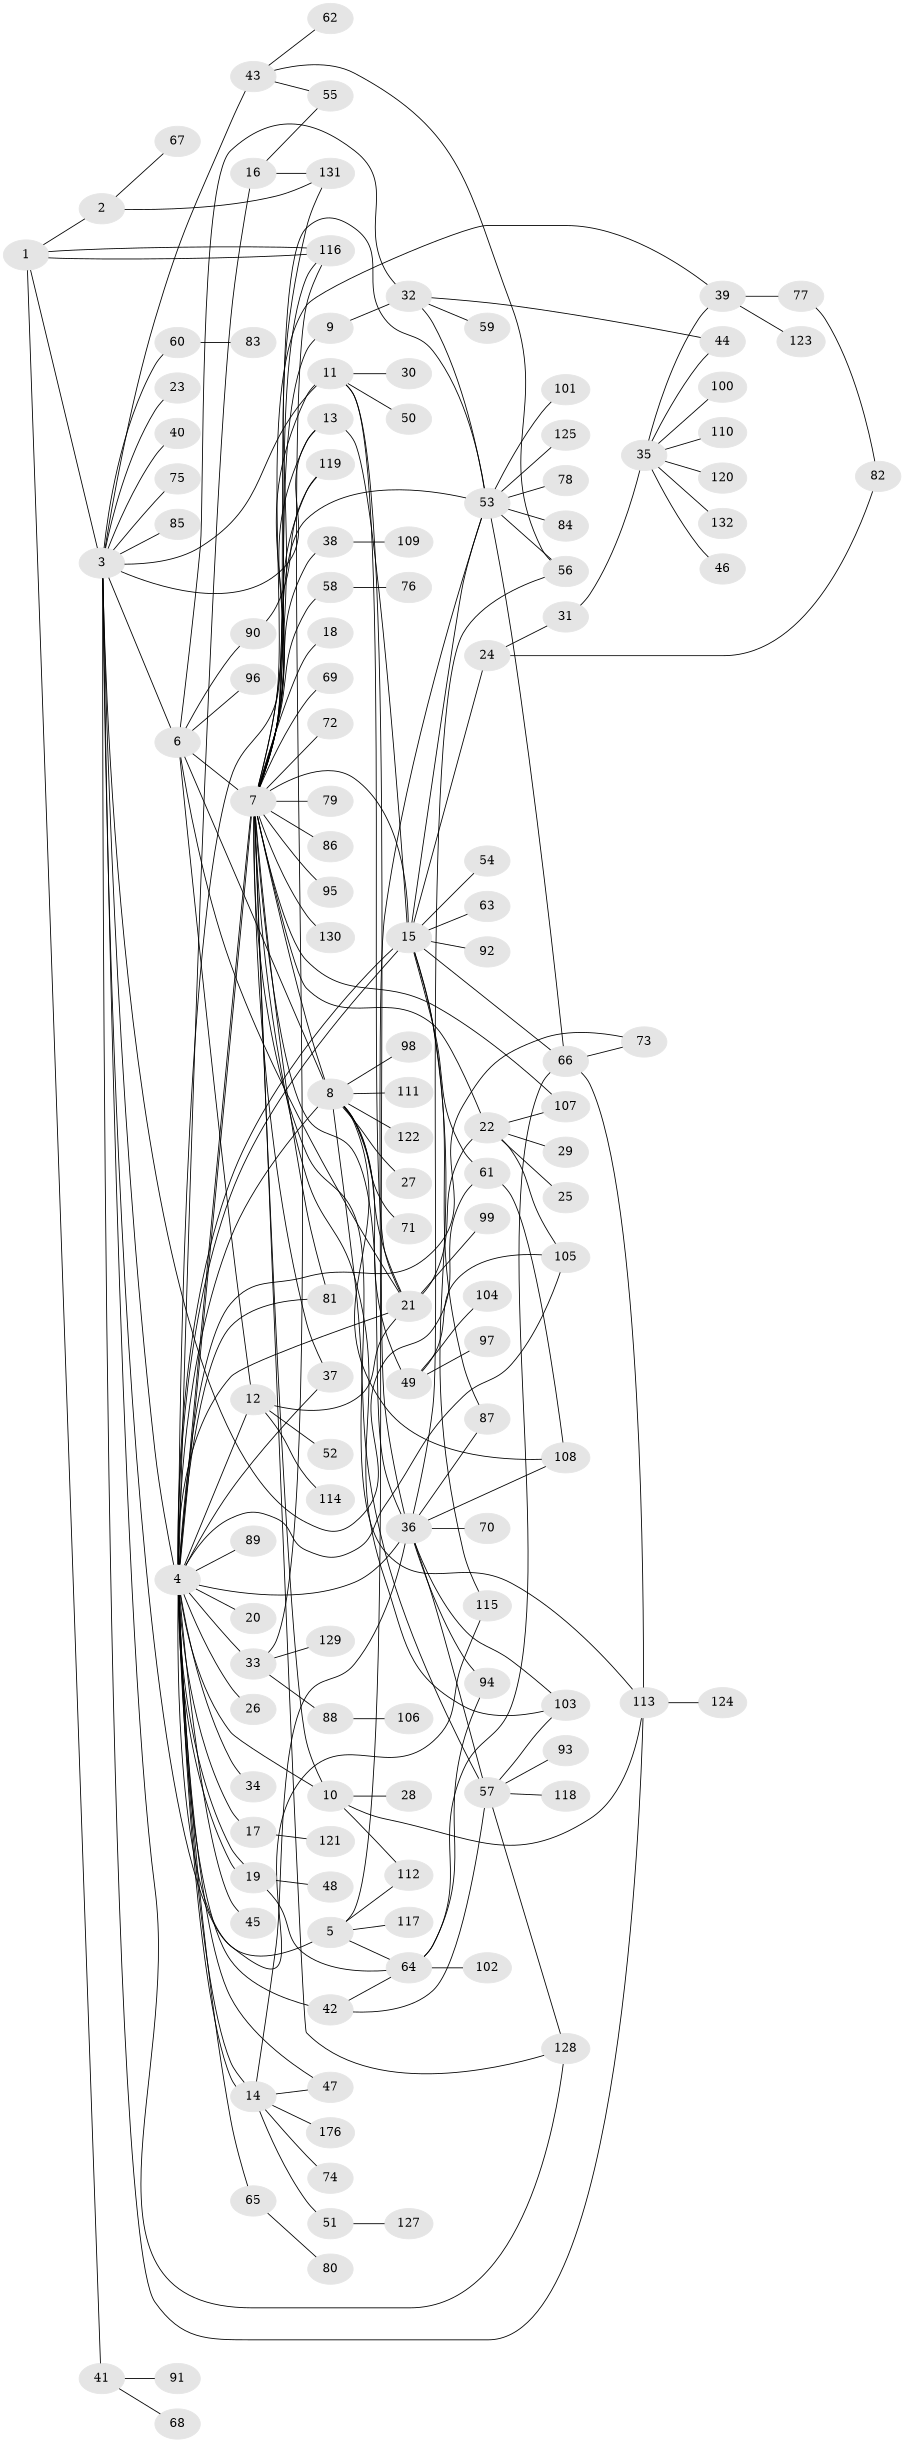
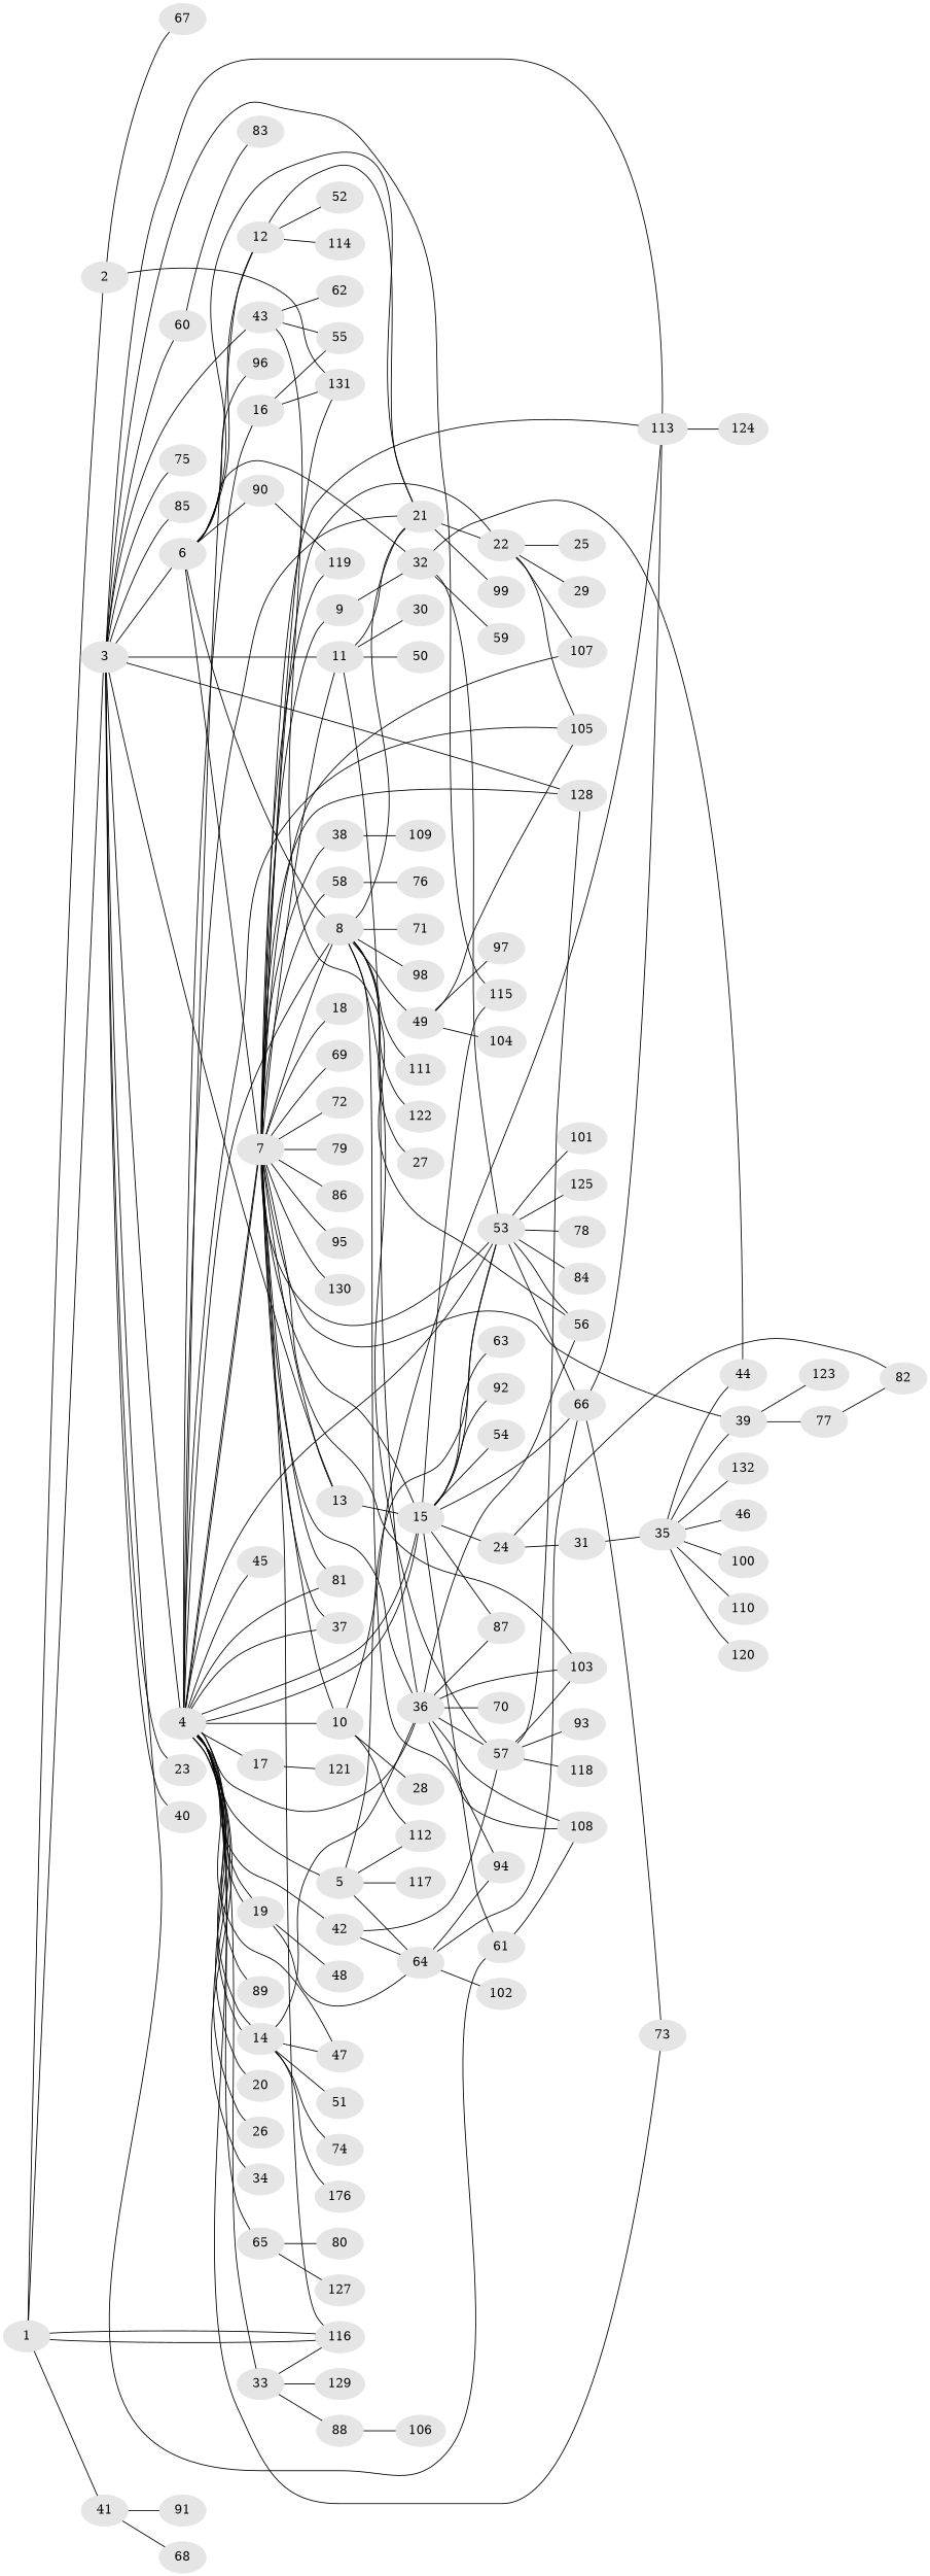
  graph {
    rankdir=LR
    node [color=gray90 style=filled]
    1
    2
    3
    41
    116
    67
    131
    4
    6
    11
    13
    23
    40
    43
    60
    61
    75
    85
    113
    115
    128
    68
    91
    5
    7
    8
    10
    12
    14
    15
    16
    17
    19
    20
    21
    26
    33
    34
    36
    37
    42
    45
    47
    53
    65
    73
    81
    89
    105
    32
    90
    96
    30
    50
    55
    56
    62
    83
    108
    124
    64
    112
    117
    9
    18
    22
    38
    39
    58
    69
    72
    79
    86
    95
    103
    107
    119
    130
    27
    49
    57
    71
    98
    111
    122
    28
    52
    114
    51
    74
    n91 [label=176]
    24
    54
    63
    66
    87
    92
    121
    48
    99
    88
    129
    70
    94
    78
    84
    101
    125
    80
    102
    44
    59
    25
    29
    109
    77
    123
    76
    97
    104
    93
    118
    127
    31
    82
    35
    46
    100
    110
    120
    132
    106
    1 -- 2
    1 -- 3
    1 -- 41
    1 -- 116
    1 -- 116
    2 -- 67
    2 -- 131
    3 -- 4
    3 -- 6
    3 -- 11
    3 -- 13
    3 -- 23
    3 -- 40
    3 -- 43
    3 -- 60
    3 -- 61
    3 -- 75
    3 -- 85
    3 -- 113
    3 -- 115
    3 -- 128
    41 -- 68
    41 -- 91
    4 -- 5
    4 -- 7
    4 -- 7
    4 -- 8
    4 -- 10
    4 -- 12
    4 -- 14
    4 -- 14
    4 -- 15
    4 -- 15
    4 -- 16
    4 -- 17
    4 -- 19
    4 -- 19
    4 -- 20
    4 -- 21
    4 -- 26
    4 -- 33
    4 -- 34
    4 -- 36
    4 -- 37
    4 -- 42
    4 -- 45
    4 -- 47
    4 -- 53
    4 -- 65
    4 -- 73
    4 -- 81
    4 -- 89
    4 -- 105
    6 -- 7
    6 -- 8
    6 -- 12
    6 -- 21
    6 -- 32
    6 -- 90
    6 -- 96
    11 -- 21
    11 -- 36
    11 -- 30
    11 -- 50
    13 -- 15
    43 -- 55
    43 -- 56
    43 -- 62
    60 -- 83
    61 -- 108
    113 -- 124
    5 -- 53
    5 -- 64
    5 -- 112
    5 -- 117
    7 -- 116
    7 -- 131
    7 -- 11
    7 -- 13
    7 -- 113
    7 -- 128
    7 -- 8
    7 -- 10
    7 -- 15
    7 -- 36
    7 -- 37
    7 -- 53
    7 -- 81
    7 -- 9
    7 -- 18
    7 -- 22
    7 -- 38
    7 -- 39
    7 -- 58
    7 -- 69
    7 -- 72
    7 -- 79
    7 -- 86
    7 -- 95
    7 -- 103
    7 -- 107
    7 -- 119
    7 -- 130
    8 -- 21
    8 -- 108
    8 -- 27
    8 -- 49
    8 -- 57
    8 -- 71
    8 -- 98
    8 -- 111
    8 -- 122
    10 -- 113
    10 -- 112
    10 -- 28
    12 -- 21
    12 -- 52
    12 -- 114
    14 -- 36
    14 -- 47
    14 -- 51
    14 -- 74
    14 -- n91
    15 -- 61
    15 -- 115
    15 -- 53
    15 -- 24
    15 -- 54
    15 -- 63
    15 -- 66
    15 -- 87
    15 -- 92
    16 -- 131
    16 -- 55
    17 -- 121
    19 -- 64
    19 -- 48
    21 -- 22
    21 -- 99
    33 -- 116
    33 -- 88
    33 -- 129
    36 -- 56
    36 -- 108
    36 -- 103
    36 -- 57
    36 -- 87
    36 -- 70
    36 -- 94
    42 -- 64
    42 -- 57
    53 -- 56
    53 -- 66
    53 -- 78
    53 -- 84
    53 -- 101
    53 -- 125
    65 -- 80
    32 -- 53
    32 -- 44
    32 -- 59
    90 -- 119
    64 -- 66
    64 -- 94
    64 -- 102
    9 -- 32
    22 -- 105
    22 -- 107
    22 -- 25
    22 -- 29
    38 -- 109
    39 -- 77
    39 -- 123
    58 -- 76
    49 -- 105
    49 -- 97
    49 -- 104
    57 -- 128
    57 -- 103
    57 -- 93
    57 -- 118
-   51 -- 127
+   65 -- 127
    24 -- 31
    24 -- 82
    66 -- 113
    66 -- 73
    88 -- 106
    77 -- 82
    31 -- 35
    35 -- 39
    35 -- 44
    35 -- 46
    35 -- 100
    35 -- 110
    35 -- 120
    35 -- 132
  }
